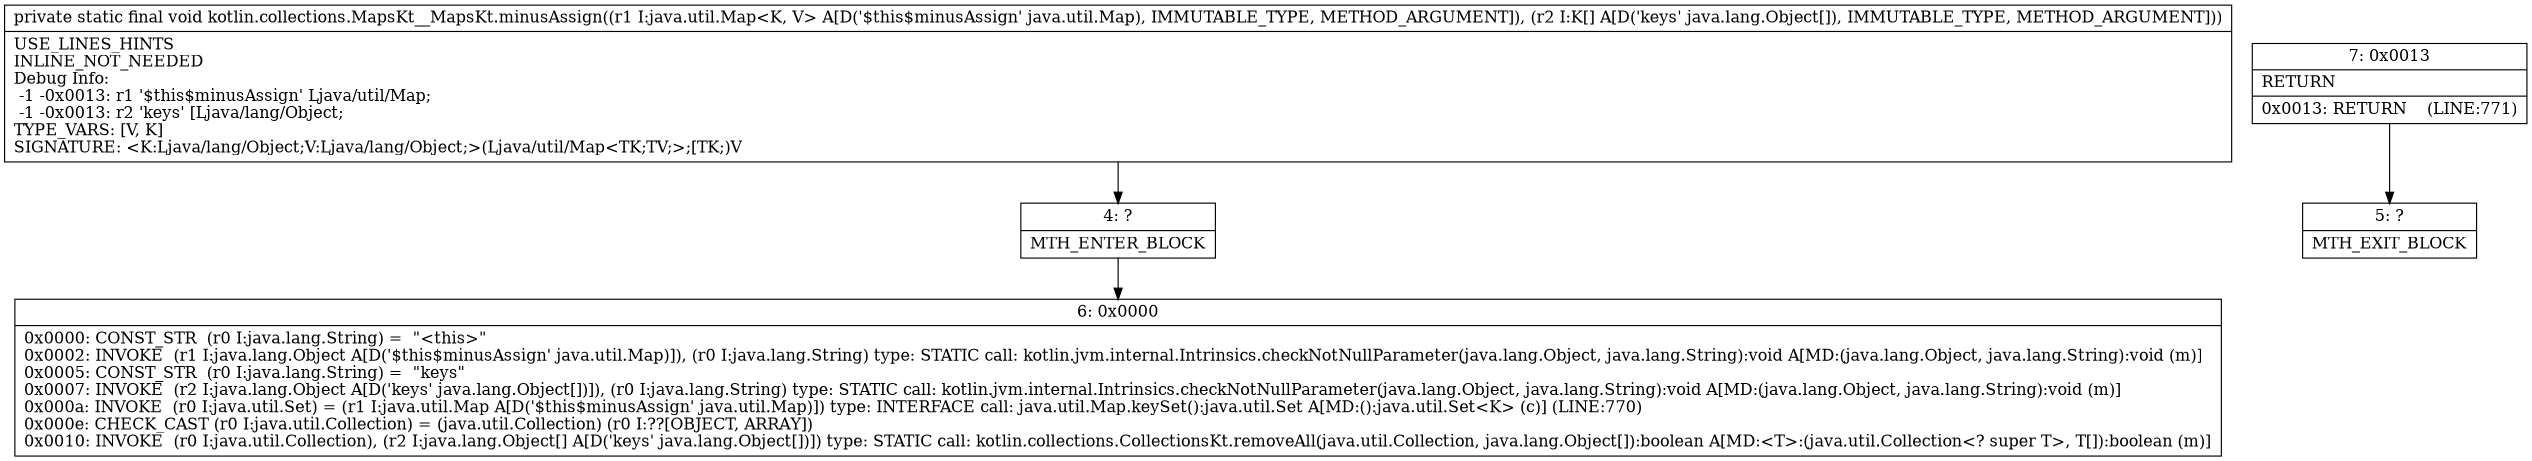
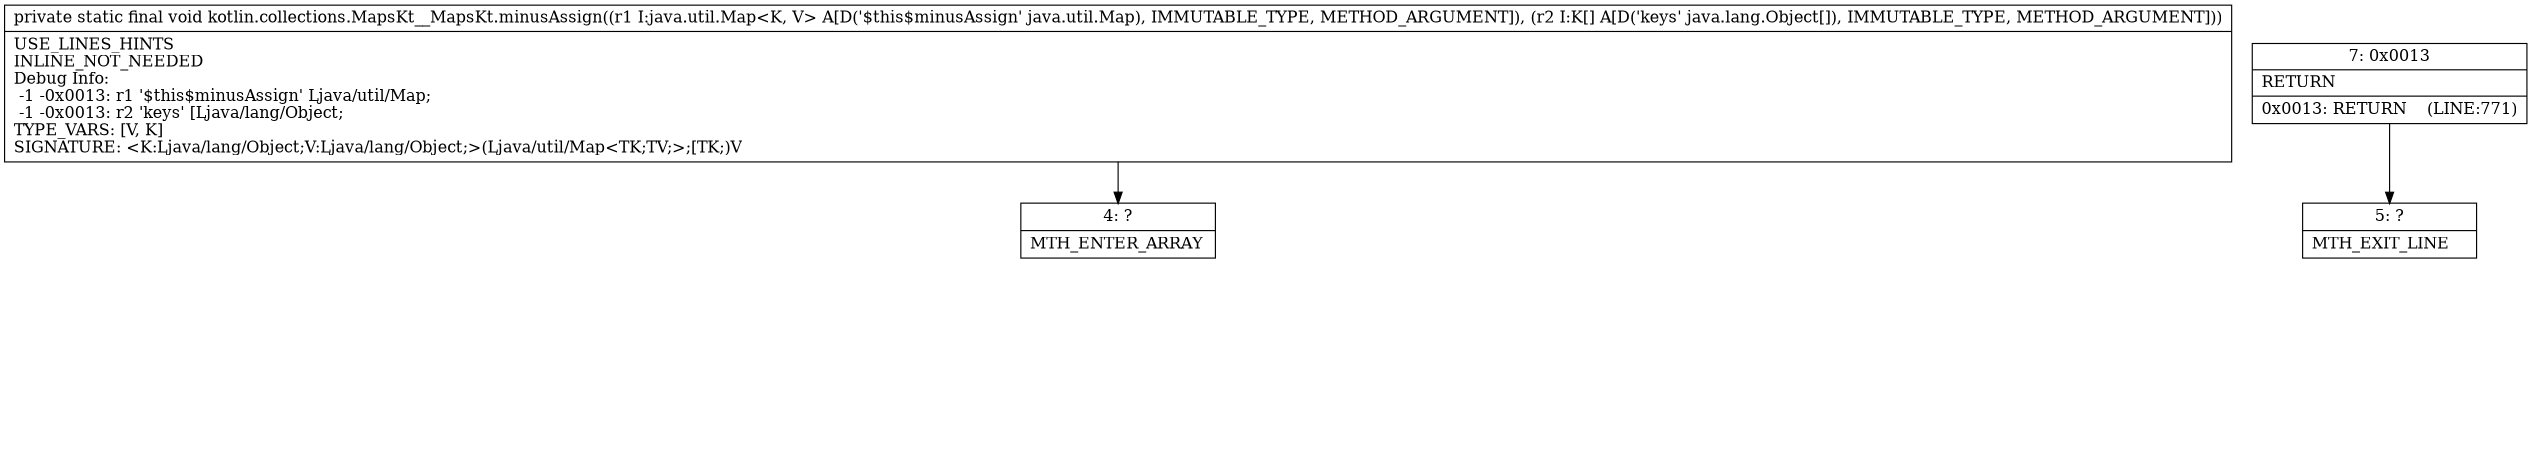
  digraph {
    node [shape=record]
-   n1 [label="{4\:\ ?|MTH_ENTER_BLOCK\l}"]
-   n2 [label="{6\:\ 0x0000|0x0000: CONST_STR  (r0 I:java.lang.String) =  \"\<this\>\" \l0x0002: INVOKE  (r1 I:java.lang.Object A[D('$this$minusAssign' java.util.Map)]), (r0 I:java.lang.String) type: STATIC call: kotlin.jvm.internal.Intrinsics.checkNotNullParameter(java.lang.Object, java.lang.String):void A[MD:(java.lang.Object, java.lang.String):void (m)]\l0x0005: CONST_STR  (r0 I:java.lang.String) =  \"keys\" \l0x0007: INVOKE  (r2 I:java.lang.Object A[D('keys' java.lang.Object[])]), (r0 I:java.lang.String) type: STATIC call: kotlin.jvm.internal.Intrinsics.checkNotNullParameter(java.lang.Object, java.lang.String):void A[MD:(java.lang.Object, java.lang.String):void (m)]\l0x000a: INVOKE  (r0 I:java.util.Set) = (r1 I:java.util.Map A[D('$this$minusAssign' java.util.Map)]) type: INTERFACE call: java.util.Map.keySet():java.util.Set A[MD:():java.util.Set\<K\> (c)] (LINE:770)\l0x000e: CHECK_CAST (r0 I:java.util.Collection) = (java.util.Collection) (r0 I:??[OBJECT, ARRAY]) \l0x0010: INVOKE  (r0 I:java.util.Collection), (r2 I:java.lang.Object[] A[D('keys' java.lang.Object[])]) type: STATIC call: kotlin.collections.CollectionsKt.removeAll(java.util.Collection, java.lang.Object[]):boolean A[MD:\<T\>:(java.util.Collection\<? super T\>, T[]):boolean (m)]\l}"]
+   n1 [label="{4\:\ ?|MTH_ENTER_ARRAY\l}"]
    n3 [label="{7\:\ 0x0013|RETURN\l|0x0013: RETURN    (LINE:771)\l}"]
-   n4 [label="{5\:\ ?|MTH_EXIT_BLOCK\l}"]
+   n4 [label="{5\:\ ?|MTH_EXIT_LINE\l}"]
    n5 [label="{private static final void kotlin.collections.MapsKt__MapsKt.minusAssign((r1 I:java.util.Map\<K, V\> A[D('$this$minusAssign' java.util.Map), IMMUTABLE_TYPE, METHOD_ARGUMENT]), (r2 I:K[] A[D('keys' java.lang.Object[]), IMMUTABLE_TYPE, METHOD_ARGUMENT]))  | USE_LINES_HINTS\lINLINE_NOT_NEEDED\lDebug Info:\l  \-1 \-0x0013: r1 '$this$minusAssign' Ljava\/util\/Map;\l  \-1 \-0x0013: r2 'keys' [Ljava\/lang\/Object;\lTYPE_VARS: [V, K]\lSIGNATURE: \<K:Ljava\/lang\/Object;V:Ljava\/lang\/Object;\>(Ljava\/util\/Map\<TK;TV;\>;[TK;)V\l}"]
-   n1 -> n2
    n3 -> n4
    n5 -> n1
  }
